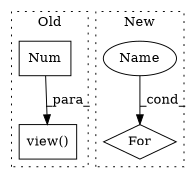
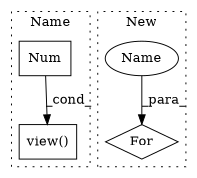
  digraph {
    node [shape=box]
    n1 [a=75 l="18,1" label="view()" s="7559,7591"]
    n2 [a=76 l=2 label=Num s=7577]
    n3 [a=107 l="4,15" label=For s="7617,7645" shape=diamond]
    n4 [a=87 l=4 label=Name s=7627 shape=ellipse]
    subgraph cluster_1 {
-     label=Old
+     label=Name
      style=dotted
      n1
      n2
    }
    subgraph cluster_2 {
      label=New
      style=dotted
      n3
      n4
    }
-   n2 -> n1 [label=_para_]
-   n4 -> n3 [label=_cond_]
+   n2 -> n1 [label=_cond_]
+   n4 -> n3 [label=_para_]
  }
